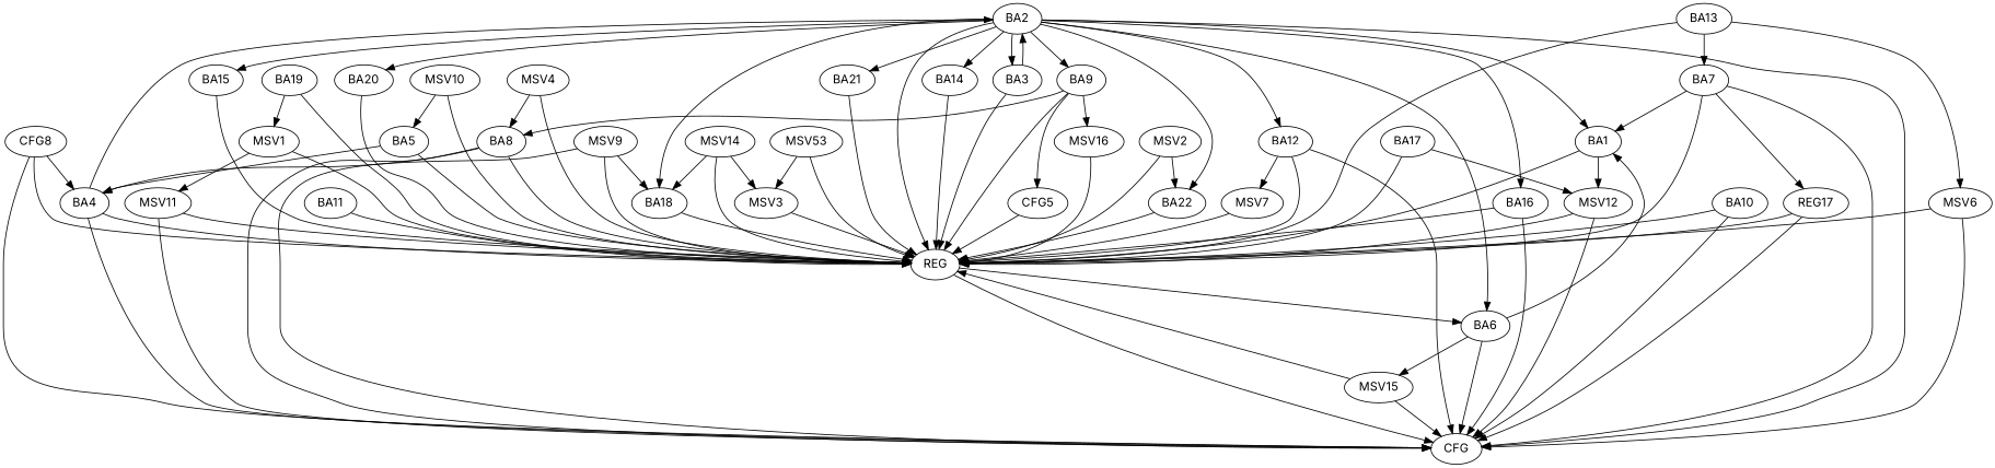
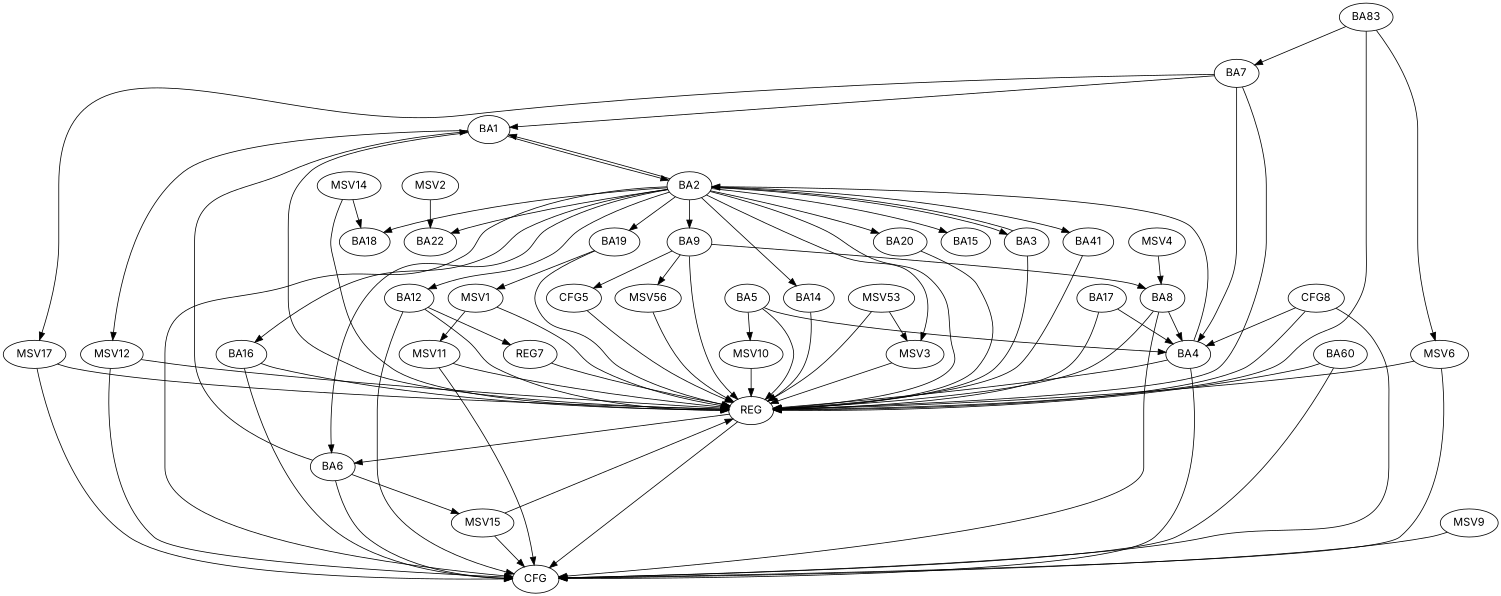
  strict digraph {
    fontname=Inter
    node [fontname=Inter]
    edge [fontname=Inter]
    n1 [label=BA1]
    n2 [label=BA2]
    n3 [label=REG]
    n4 [label=MSV12]
    n5 [label=BA3]
    n6 [label=BA6]
    n7 [label=BA9]
    n8 [label=BA12]
    n9 [label=BA14]
    n10 [label=BA15]
    n11 [label=BA16]
    n12 [label=BA18]
    n13 [label=BA19]
    n14 [label=BA20]
-   n15 [label=BA21]
+   n15 [label=BA41]
    n16 [label=BA22]
    n17 [label=CFG]
    n18 [label=MSV3]
    n19 [label=MSV15]
    n20 [label=BA8]
    n21 [label=CFG5]
-   n22 [label=MSV16]
-   n23 [label=BA10]
-   n24 [label=MSV7]
+   n22 [label=MSV56]
+   n23 [label=BA60]
+   n24 [label=REG7]
    n25 [label=MSV1]
    n26 [label=BA4]
    n27 [label=BA5]
    n28 [label=MSV10]
    n29 [label=BA7]
-   n30 [label=REG17]
-   n31 [label=BA11]
-   n32 [label=BA13]
+   n30 [label=MSV17]
+   n32 [label=BA83]
    n33 [label=MSV6]
    n34 [label=BA17]
    n35 [label=MSV11]
    n36 [label=MSV2]
    n37 [label=MSV4]
    n38 [label=CFG8]
    n39 [label=MSV9]
    n40 [label=MSV53]
    n41 [label=MSV14]
+   n1 -> n2
    n1 -> n3
    n1 -> n4
    n2 -> n1
    n2 -> n3
    n2 -> n5
    n2 -> n6
    n2 -> n7
    n2 -> n8
    n2 -> n9
    n2 -> n10
    n2 -> n11
    n2 -> n12
+   n2 -> n13
    n2 -> n14
    n2 -> n15
    n2 -> n16
    n2 -> n17
-   n41 -> n18
+   n2 -> n18
    n3 -> n6
    n3 -> n17
    n4 -> n3
    n4 -> n17
    n5 -> n2
    n5 -> n3
    n6 -> n1
    n6 -> n17
    n6 -> n19
    n7 -> n3
    n7 -> n20
    n7 -> n21
    n7 -> n22
    n8 -> n3
    n8 -> n17
    n8 -> n24
    n9 -> n3
-   n10 -> n3
    n11 -> n3
    n11 -> n17
-   n12 -> n3
    n13 -> n3
    n13 -> n25
    n14 -> n3
    n15 -> n3
-   n16 -> n3
    n18 -> n3
    n19 -> n3
    n19 -> n17
    n20 -> n3
    n20 -> n17
    n20 -> n26
    n21 -> n3
    n22 -> n3
    n23 -> n3
    n23 -> n17
    n24 -> n3
    n25 -> n3
    n25 -> n35
    n26 -> n2
    n26 -> n3
    n26 -> n17
    n27 -> n3
    n27 -> n26
-   n28 -> n27
+   n27 -> n28
    n28 -> n3
    n29 -> n1
    n29 -> n3
-   n29 -> n17
+   n29 -> n26
    n29 -> n30
    n30 -> n3
    n30 -> n17
-   n31 -> n3
    n32 -> n3
    n32 -> n29
    n32 -> n33
    n33 -> n3
    n33 -> n17
    n34 -> n3
-   n34 -> n4
+   n34 -> n26
    n35 -> n3
    n35 -> n17
-   n36 -> n3
    n36 -> n16
-   n37 -> n3
    n37 -> n20
    n38 -> n3
    n38 -> n17
    n38 -> n26
-   n39 -> n3
-   n39 -> n12
    n39 -> n17
    n40 -> n3
    n40 -> n18
    n41 -> n3
    n41 -> n12
  }
